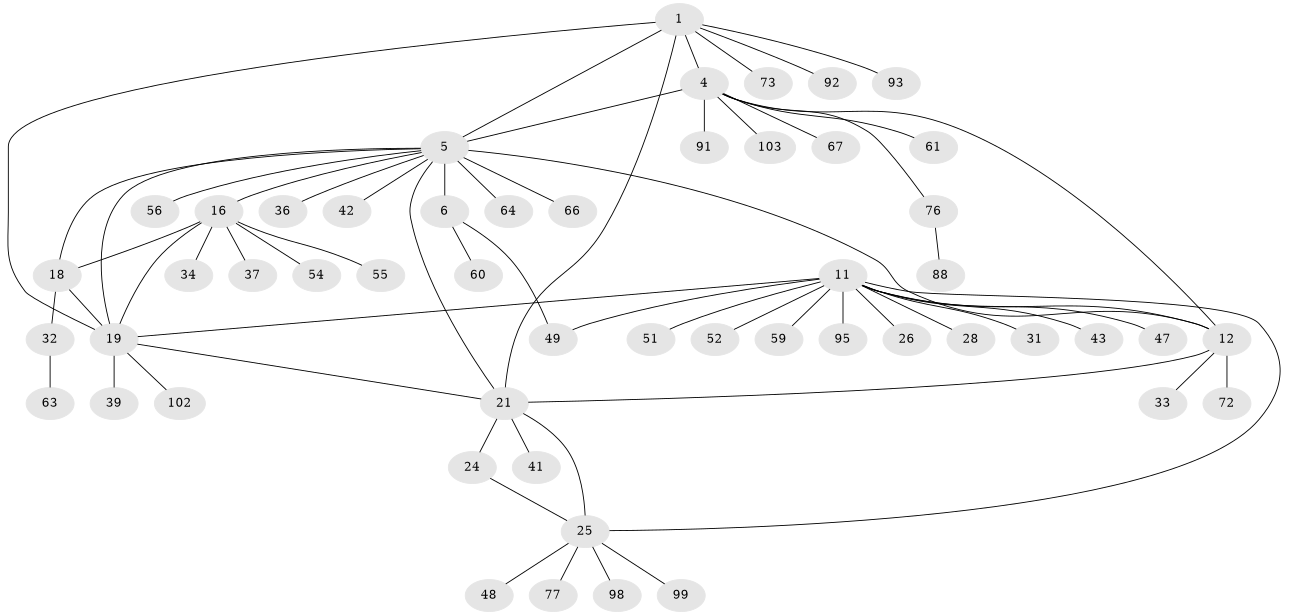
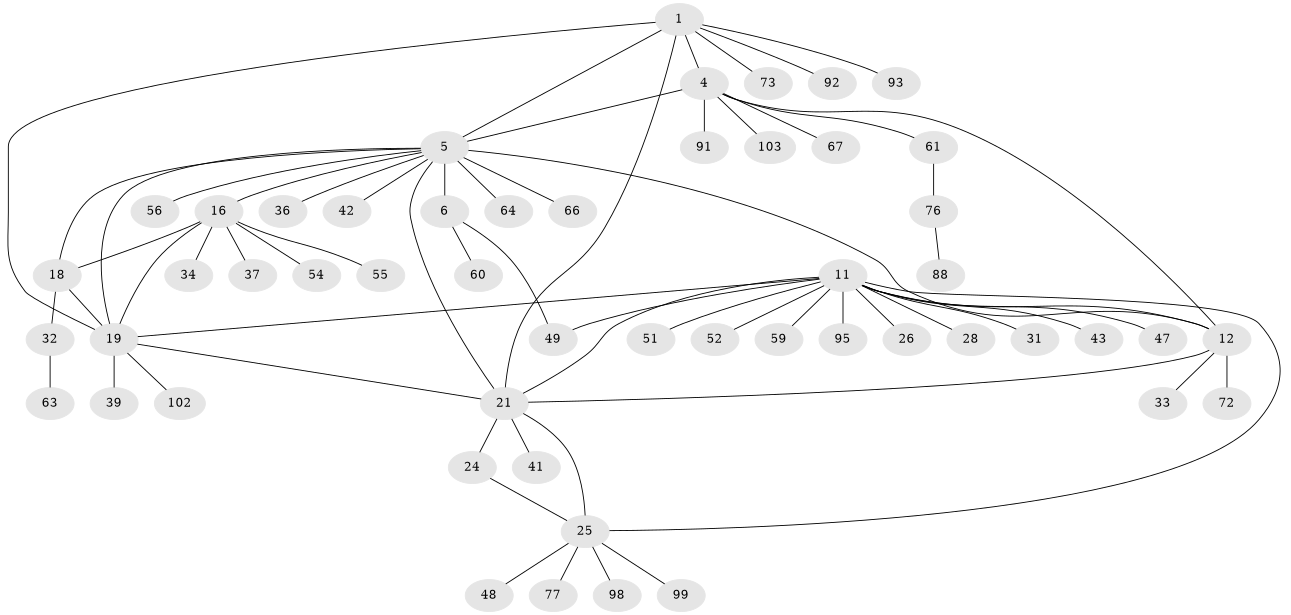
  graph {
    node [color=gray90 style=filled]
    1 [super="+2+3"]
    4
    5 [super="+89+7+58+17"]
    19 [super="+46+20"]
    21 [super="+23+22"]
    73 [super="+75"]
    92
    93
    12
    61
    67
    76 [super="+83+85"]
    91
    103
    6 [super="+87+70+45+29"]
    16 [super="+65+74+35"]
    18
    36
    42 [super="+44"]
    56
    64
    66
    39
    102
    25
    24 [super="+104"]
    41
    33
    72 [super="+90"]
    88
    49
    60
    34
    37
    54
    55
    32
    11 [super="+50+82+81+13+14"]
    26
    28
    31
    43
    47
    51
    52
    59
    95
    48
    77
    98
    99
    63
    1 -- 4 [weight=3]
    1 -- 5 [weight=3]
    1 -- 19
    1 -- 21 [weight=2]
    1 -- 73
    1 -- 92
    1 -- 93
    4 -- 5
    4 -- 12
    4 -- 61
    4 -- 67
-   4 -- 76
+   61 -- 76
    4 -- 91
    4 -- 103
    5 -- 19 [weight=2]
    5 -- 21
    5 -- 12
    5 -- 6 [weight=4]
    5 -- 16
    5 -- 18
    5 -- 36
    5 -- 42
    5 -- 56
    5 -- 64
    5 -- 66
    19 -- 21
    19 -- 39
    19 -- 102
    21 -- 25 [weight=3]
    21 -- 24 [weight=3]
    21 -- 41
    12 -- 21
    12 -- 33
    12 -- 72
    76 -- 88
    6 -- 49
    6 -- 60
    16 -- 19 [weight=2]
    16 -- 18
    16 -- 34
    16 -- 37
    16 -- 54
    16 -- 55
    18 -- 19 [weight=2]
    18 -- 32
    25 -- 48
    25 -- 77
    25 -- 98
    25 -- 99
    24 -- 25
    32 -- 63
    11 -- 19
+   11 -- 21
    11 -- 12 [weight=4]
    11 -- 25
    11 -- 49
    11 -- 26
    11 -- 28
    11 -- 31
    11 -- 43
    11 -- 47
    11 -- 51
    11 -- 52
    11 -- 59
    11 -- 95
  }
